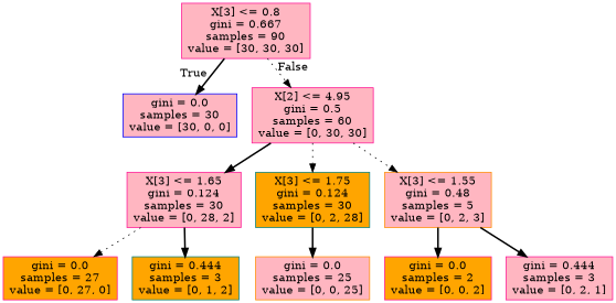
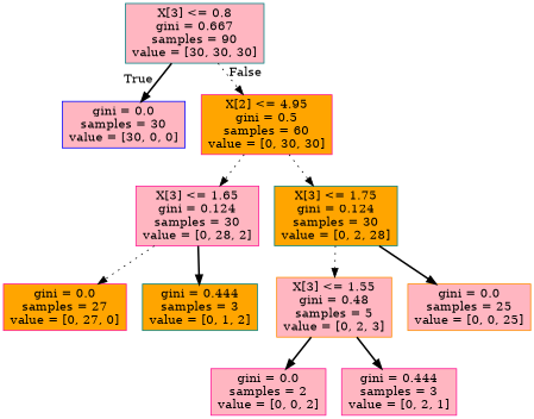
  digraph {
    node [color=deeppink fillcolor=lightpink shape=box style=filled]
    edge [style=bold]
-   n1 [label="X[3] <= 0.8\ngini = 0.667\nsamples = 90\nvalue = [30, 30, 30]"]
+   n1 [color=teal label="X[3] <= 0.8\ngini = 0.667\nsamples = 90\nvalue = [30, 30, 30]"]
    n2 [color=blue label="gini = 0.0\nsamples = 30\nvalue = [30, 0, 0]"]
-   n3 [label="X[2] <= 4.95\ngini = 0.5\nsamples = 60\nvalue = [0, 30, 30]"]
+   n3 [fillcolor=orange label="X[2] <= 4.95\ngini = 0.5\nsamples = 60\nvalue = [0, 30, 30]"]
    n4 [label="X[3] <= 1.65\ngini = 0.124\nsamples = 30\nvalue = [0, 28, 2]"]
    n5 [color=teal fillcolor=orange label="X[3] <= 1.75\ngini = 0.124\nsamples = 30\nvalue = [0, 2, 28]"]
    n6 [fillcolor=orange label="gini = 0.0\nsamples = 27\nvalue = [0, 27, 0]"]
    n7 [color=teal fillcolor=orange label="gini = 0.444\nsamples = 3\nvalue = [0, 1, 2]"]
    n8 [color=darkorange label="X[3] <= 1.55\ngini = 0.48\nsamples = 5\nvalue = [0, 2, 3]"]
    n9 [color=darkorange label="gini = 0.0\nsamples = 25\nvalue = [0, 0, 25]"]
-   n10 [fillcolor=orange label="gini = 0.0\nsamples = 2\nvalue = [0, 0, 2]"]
+   n10 [label="gini = 0.0\nsamples = 2\nvalue = [0, 0, 2]"]
    n11 [label="gini = 0.444\nsamples = 3\nvalue = [0, 2, 1]"]
    n1 -> n2 [headlabel=True labelangle=45 labeldistance=2.5]
    n1 -> n3 [headlabel=False labelangle=-45 labeldistance=2.5 style=dotted]
-   n3 -> n4
+   n3 -> n4 [style=dotted]
    n3 -> n5 [style=dotted]
    n4 -> n6 [style=dotted]
    n4 -> n7
-   n3 -> n8 [style=dotted]
+   n5 -> n8 [style=dotted]
    n5 -> n9
    n8 -> n10
    n8 -> n11
  }
